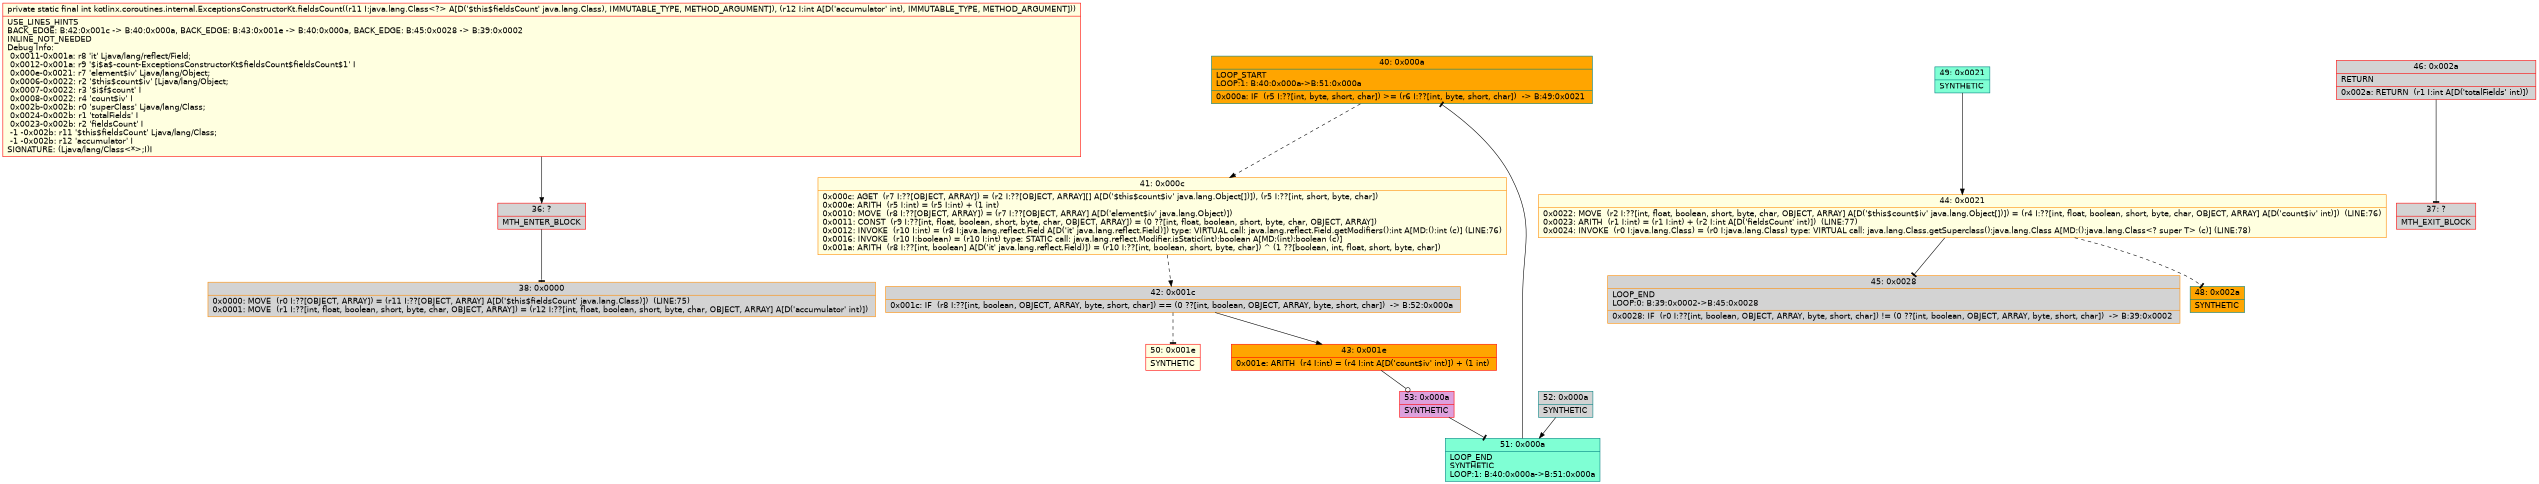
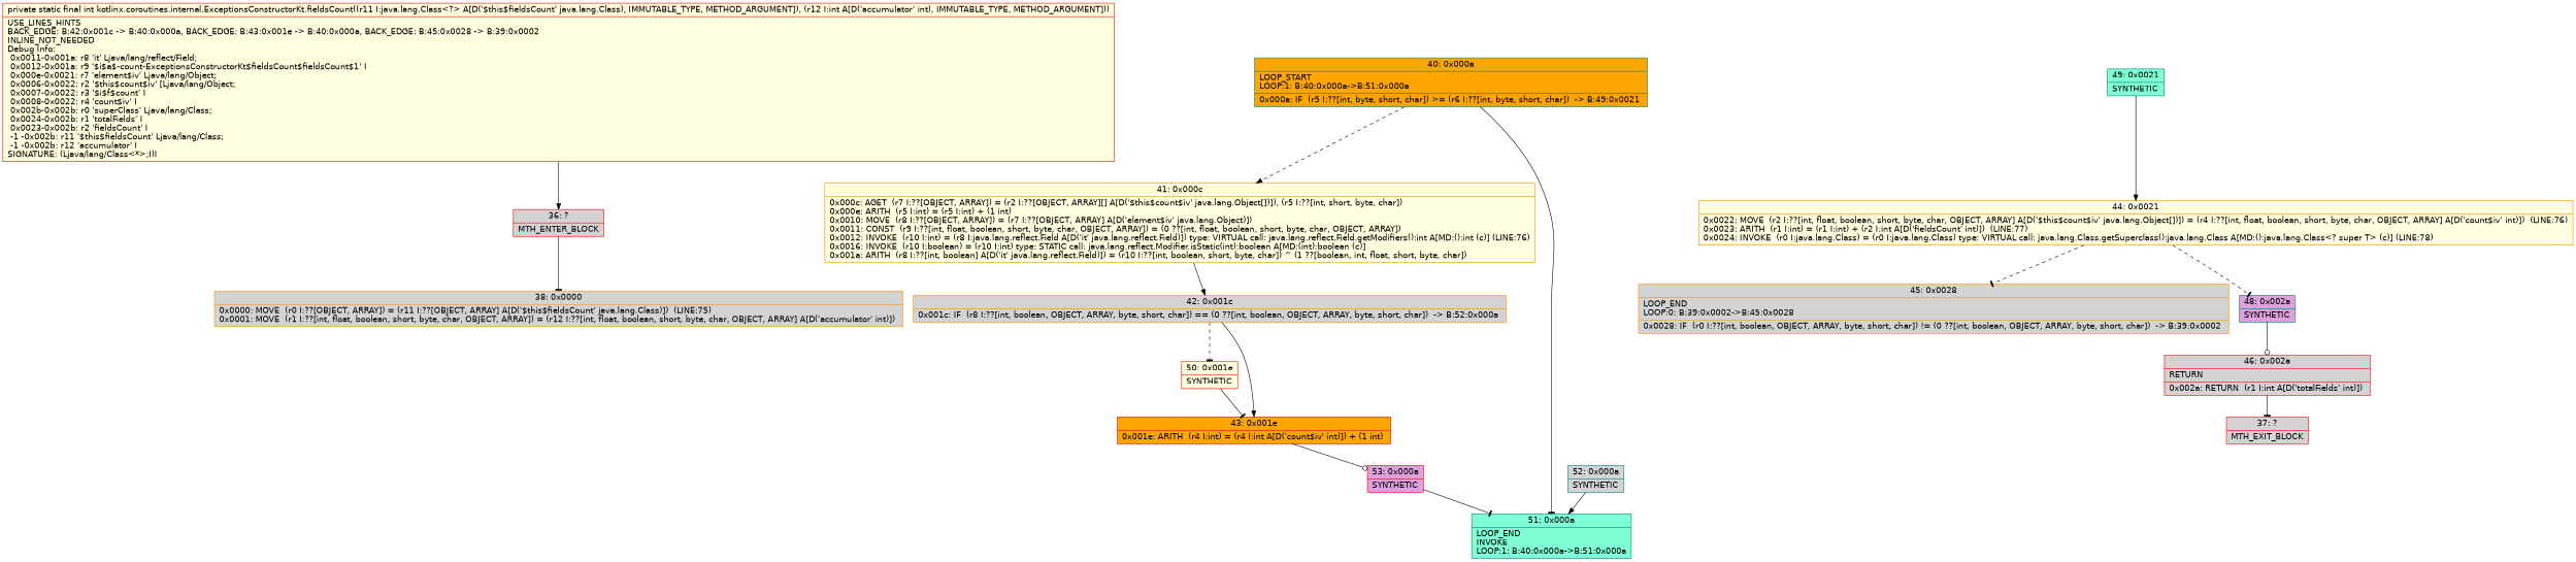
  digraph {
    fontname="DejaVu Sans"
    node [color=red fillcolor=lightgrey fontname="DejaVu Sans" shape=record style=filled]
    edge [arrowhead=tee fontname="DejaVu Sans"]
    n1 [label="{36\:\ ?|MTH_ENTER_BLOCK\l}"]
    n2 [color=darkorange label="{38\:\ 0x0000|0x0000: MOVE  (r0 I:??[OBJECT, ARRAY]) = (r11 I:??[OBJECT, ARRAY] A[D('$this$fieldsCount' java.lang.Class)])  (LINE:75)\l0x0001: MOVE  (r1 I:??[int, float, boolean, short, byte, char, OBJECT, ARRAY]) = (r12 I:??[int, float, boolean, short, byte, char, OBJECT, ARRAY] A[D('accumulator' int)]) \l}"]
    n3 [color=teal fillcolor=orange label="{40\:\ 0x000a|LOOP_START\lLOOP:1: B:40:0x000a\-\>B:51:0x000a\l|0x000a: IF  (r5 I:??[int, byte, short, char]) \>= (r6 I:??[int, byte, short, char])  \-\> B:49:0x0021 \l}"]
    n4 [color=darkorange fillcolor=lightyellow label="{41\:\ 0x000c|0x000c: AGET  (r7 I:??[OBJECT, ARRAY]) = (r2 I:??[OBJECT, ARRAY][] A[D('$this$count$iv' java.lang.Object[])]), (r5 I:??[int, short, byte, char]) \l0x000e: ARITH  (r5 I:int) = (r5 I:int) + (1 int) \l0x0010: MOVE  (r8 I:??[OBJECT, ARRAY]) = (r7 I:??[OBJECT, ARRAY] A[D('element$iv' java.lang.Object)]) \l0x0011: CONST  (r9 I:??[int, float, boolean, short, byte, char, OBJECT, ARRAY]) = (0 ??[int, float, boolean, short, byte, char, OBJECT, ARRAY]) \l0x0012: INVOKE  (r10 I:int) = (r8 I:java.lang.reflect.Field A[D('it' java.lang.reflect.Field)]) type: VIRTUAL call: java.lang.reflect.Field.getModifiers():int A[MD:():int (c)] (LINE:76)\l0x0016: INVOKE  (r10 I:boolean) = (r10 I:int) type: STATIC call: java.lang.reflect.Modifier.isStatic(int):boolean A[MD:(int):boolean (c)]\l0x001a: ARITH  (r8 I:??[int, boolean] A[D('it' java.lang.reflect.Field)]) = (r10 I:??[int, boolean, short, byte, char]) ^ (1 ??[boolean, int, float, short, byte, char]) \l}"]
    n5 [color=darkorange label="{42\:\ 0x001c|0x001c: IF  (r8 I:??[int, boolean, OBJECT, ARRAY, byte, short, char]) == (0 ??[int, boolean, OBJECT, ARRAY, byte, short, char])  \-\> B:52:0x000a \l}"]
    n6 [color=teal fillcolor=aquamarine label="{49\:\ 0x0021|SYNTHETIC\l}"]
    n7 [color=darkorange fillcolor=lightyellow label="{44\:\ 0x0021|0x0022: MOVE  (r2 I:??[int, float, boolean, short, byte, char, OBJECT, ARRAY] A[D('$this$count$iv' java.lang.Object[])]) = (r4 I:??[int, float, boolean, short, byte, char, OBJECT, ARRAY] A[D('count$iv' int)])  (LINE:76)\l0x0023: ARITH  (r1 I:int) = (r1 I:int) + (r2 I:int A[D('fieldsCount' int)])  (LINE:77)\l0x0024: INVOKE  (r0 I:java.lang.Class) = (r0 I:java.lang.Class) type: VIRTUAL call: java.lang.Class.getSuperclass():java.lang.Class A[MD:():java.lang.Class\<? super T\> (c)] (LINE:78)\l}"]
    n8 [fillcolor=lightyellow label="{50\:\ 0x001e|SYNTHETIC\l}"]
    n9 [fillcolor=orange label="{43\:\ 0x001e|0x001e: ARITH  (r4 I:int) = (r4 I:int A[D('count$iv' int)]) + (1 int) \l}"]
    n10 [color=teal label="{52\:\ 0x000a|SYNTHETIC\l}"]
-   n11 [color=teal fillcolor=aquamarine label="{51\:\ 0x000a|LOOP_END\lSYNTHETIC\lLOOP:1: B:40:0x000a\-\>B:51:0x000a\l}"]
+   n11 [color=teal fillcolor=aquamarine label="{51\:\ 0x000a|LOOP_END\lINVOKE\lLOOP:1: B:40:0x000a\-\>B:51:0x000a\l}"]
    n12 [fillcolor=plum label="{53\:\ 0x000a|SYNTHETIC\l}"]
    n13 [color=darkorange label="{45\:\ 0x0028|LOOP_END\lLOOP:0: B:39:0x0002\-\>B:45:0x0028\l|0x0028: IF  (r0 I:??[int, boolean, OBJECT, ARRAY, byte, short, char]) != (0 ??[int, boolean, OBJECT, ARRAY, byte, short, char])  \-\> B:39:0x0002 \l}"]
-   n14 [color=teal fillcolor=orange label="{48\:\ 0x002a|SYNTHETIC\l}"]
+   n14 [color=teal fillcolor=plum label="{48\:\ 0x002a|SYNTHETIC\l}"]
    n15 [label="{46\:\ 0x002a|RETURN\l|0x002a: RETURN  (r1 I:int A[D('totalFields' int)]) \l}"]
    n16 [label="{37\:\ ?|MTH_EXIT_BLOCK\l}"]
    n17 [fillcolor=lightyellow label="{private static final int kotlinx.coroutines.internal.ExceptionsConstructorKt.fieldsCount((r11 I:java.lang.Class\<?\> A[D('$this$fieldsCount' java.lang.Class), IMMUTABLE_TYPE, METHOD_ARGUMENT]), (r12 I:int A[D('accumulator' int), IMMUTABLE_TYPE, METHOD_ARGUMENT]))  | USE_LINES_HINTS\lBACK_EDGE: B:42:0x001c \-\> B:40:0x000a, BACK_EDGE: B:43:0x001e \-\> B:40:0x000a, BACK_EDGE: B:45:0x0028 \-\> B:39:0x0002\lINLINE_NOT_NEEDED\lDebug Info:\l  0x0011\-0x001a: r8 'it' Ljava\/lang\/reflect\/Field;\l  0x0012\-0x001a: r9 '$i$a$\-count\-ExceptionsConstructorKt$fieldsCount$fieldsCount$1' I\l  0x000e\-0x0021: r7 'element$iv' Ljava\/lang\/Object;\l  0x0006\-0x0022: r2 '$this$count$iv' [Ljava\/lang\/Object;\l  0x0007\-0x0022: r3 '$i$f$count' I\l  0x0008\-0x0022: r4 'count$iv' I\l  0x002b\-0x002b: r0 'superClass' Ljava\/lang\/Class;\l  0x0024\-0x002b: r1 'totalFields' I\l  0x0023\-0x002b: r2 'fieldsCount' I\l  \-1 \-0x002b: r11 '$this$fieldsCount' Ljava\/lang\/Class;\l  \-1 \-0x002b: r12 'accumulator' I\lSIGNATURE: (Ljava\/lang\/Class\<*\>;I)I\l}"]
    n1 -> n2
    n3 -> n4 [arrowhead=normal style=dashed]
-   n4 -> n5 [arrowhead=normal style=dashed]
+   n4 -> n5 [arrowhead=normal]
    n5 -> n8 [style=dashed]
    n5 -> n9 [arrowhead=normal]
    n6 -> n7 [arrowhead=normal]
-   n7 -> n13
+   n7 -> n13 [style=dashed]
    n7 -> n14 [style=dashed]
+   n8 -> n9
    n9 -> n12 [arrowhead=odot]
    n10 -> n11 [arrowhead=normal]
-   n11 -> n3
+   n3 -> n11
    n12 -> n11
+   n14 -> n15 [arrowhead=odot]
    n15 -> n16
    n17 -> n1 [arrowhead=normal]
  }
